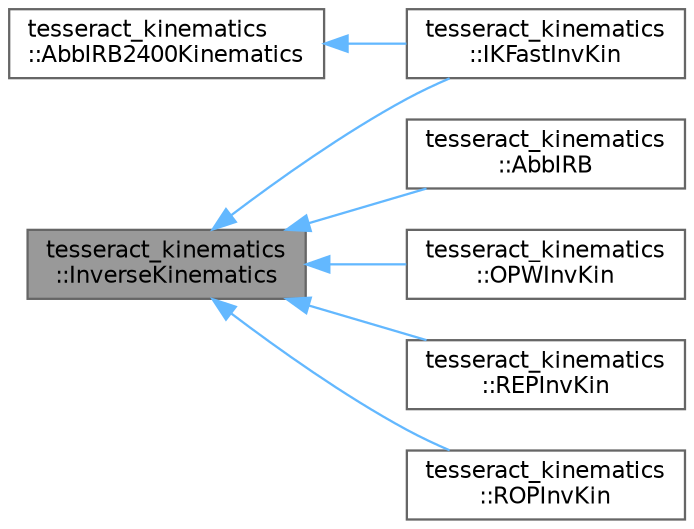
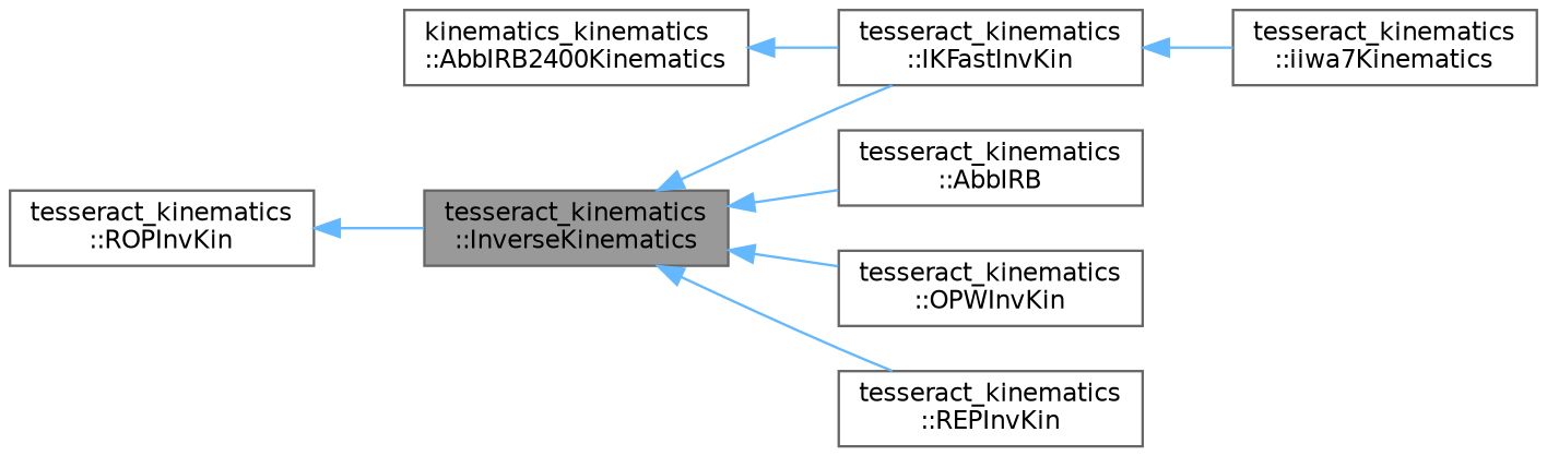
  digraph {
    rankdir=LR
    node [color=gray40 fillcolor=white fontname=Helvetica fontsize=10 shape=box style=filled]
    edge [color=steelblue1 dir=back fontname=Helvetica fontsize=10 labelfontname=Helvetica labelfontsize=10 style=solid]
    n1 [fillcolor=grey60 fontcolor=black height=0.2 label="tesseract_kinematics\l::InverseKinematics" width=0.4]
    n2 [height=0.2 label="tesseract_kinematics\l::IKFastInvKin" width=0.4]
    n3 [height=0.2 label="tesseract_kinematics\l::AbbIRB" width=0.4]
    n4 [height=0.2 label="tesseract_kinematics\l::OPWInvKin" width=0.4]
    n5 [height=0.2 label="tesseract_kinematics\l::REPInvKin" width=0.4]
    n6 [height=0.2 label="tesseract_kinematics\l::ROPInvKin" width=0.4]
-   n8 [height=0.2 label="tesseract_kinematics\l::AbbIRB2400Kinematics" width=0.4]
+   n7 [height=0.2 label="tesseract_kinematics\l::iiwa7Kinematics" width=0.4]
+   n8 [height=0.2 label="kinematics_kinematics\l::AbbIRB2400Kinematics" width=0.4]
    n1 -> n2
    n1 -> n3
    n1 -> n4
    n1 -> n5
-   n1 -> n6
+   n6 -> n1
+   n2 -> n7
    n8 -> n2
  }
